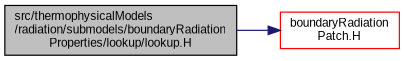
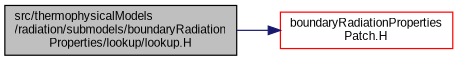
  digraph {
    rankdir=LR
    fontname="Liberation Sans"
    node [fontname="Liberation Sans" fontsize=10 shape=record]
    n1 [color=black fillcolor=grey75 fontcolor=black height=0.2 label="src/thermophysicalModels\l/radiation/submodels/boundaryRadiation\lProperties/lookup/lookup.H" style=filled width=0.4]
-   n2 [color=red height=0.2 label="boundaryRadiation\lPatch.H" width=0.4]
+   n2 [color=red height=0.2 label="boundaryRadiationProperties\lPatch.H" width=0.4]
    n1 -> n2 [color=midnightblue fontname="Liberation Sans" fontsize=10 labelfontname=Helvetica labelfontsize=10 style=solid]
  }
